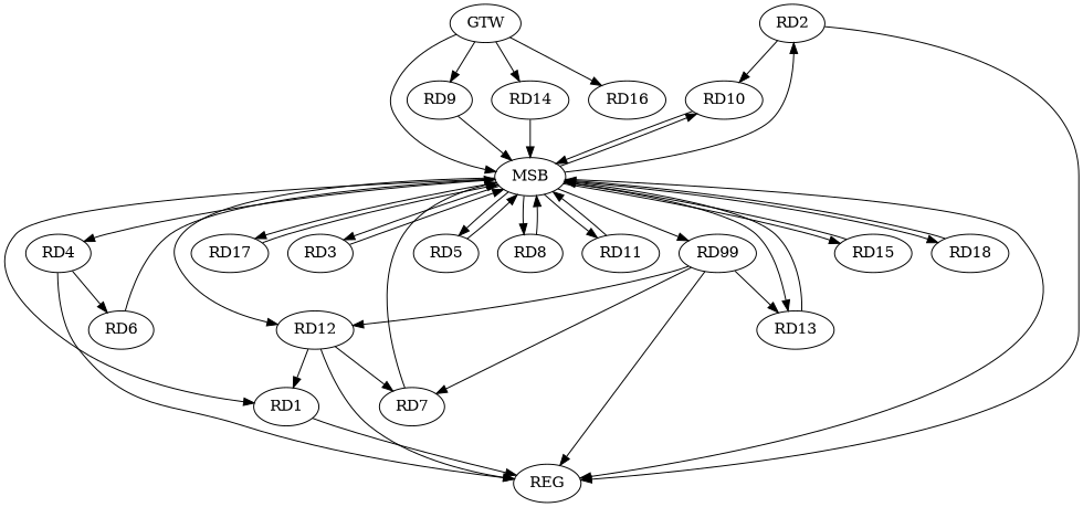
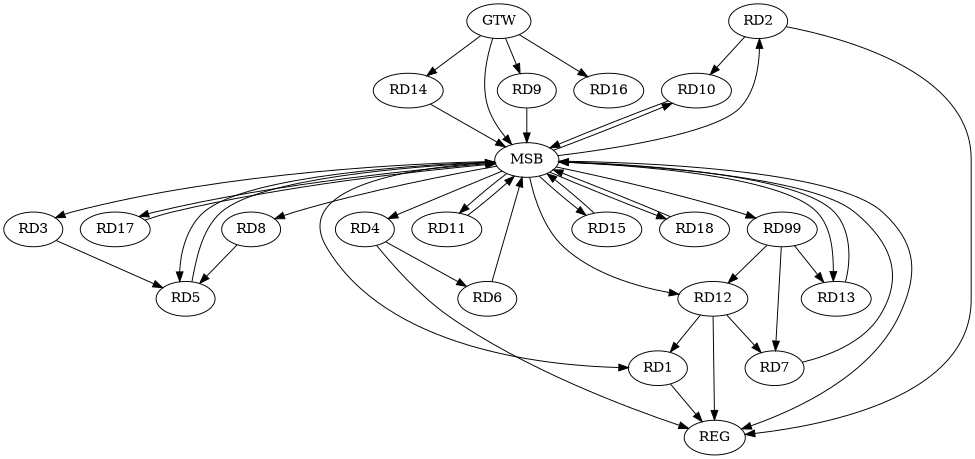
  strict digraph {
    n1 [label=RD1]
    n2 [label=REG]
    n3 [label=RD2]
    n4 [label=RD10]
    n5 [label=MSB]
    n6 [label=RD17]
    n7 [label=RD3]
    n8 [label=RD4]
    n9 [label=RD5]
    n10 [label=RD8]
    n11 [label=RD11]
    n12 [label=RD12]
    n13 [label=RD13]
    n14 [label=RD15]
    n15 [label=RD18]
    n16 [label=RD99]
    n17 [label=RD6]
    n18 [label=RD7]
    n19 [label=RD9]
    n20 [label=RD14]
    n21 [label=RD16]
    n22 [label=GTW]
    n1 -> n2
    n3 -> n2
    n3 -> n4
    n4 -> n5
    n5 -> n1
    n5 -> n2
    n5 -> n3
    n5 -> n4
    n5 -> n6
    n5 -> n7
    n5 -> n8
    n5 -> n9
    n5 -> n10
    n5 -> n11
    n5 -> n12
    n5 -> n13
    n5 -> n14
    n5 -> n15
    n5 -> n16
    n6 -> n5
-   n7 -> n5
+   n7 -> n9
    n8 -> n2
    n8 -> n17
    n9 -> n5
-   n10 -> n5
+   n10 -> n9
    n11 -> n5
    n12 -> n1
    n12 -> n2
    n12 -> n18
    n13 -> n5
    n14 -> n5
    n15 -> n5
-   n16 -> n2
    n16 -> n12
    n16 -> n13
    n16 -> n18
    n17 -> n5
    n18 -> n5
    n19 -> n5
    n20 -> n5
    n22 -> n5
    n22 -> n19
    n22 -> n20
    n22 -> n21
  }
